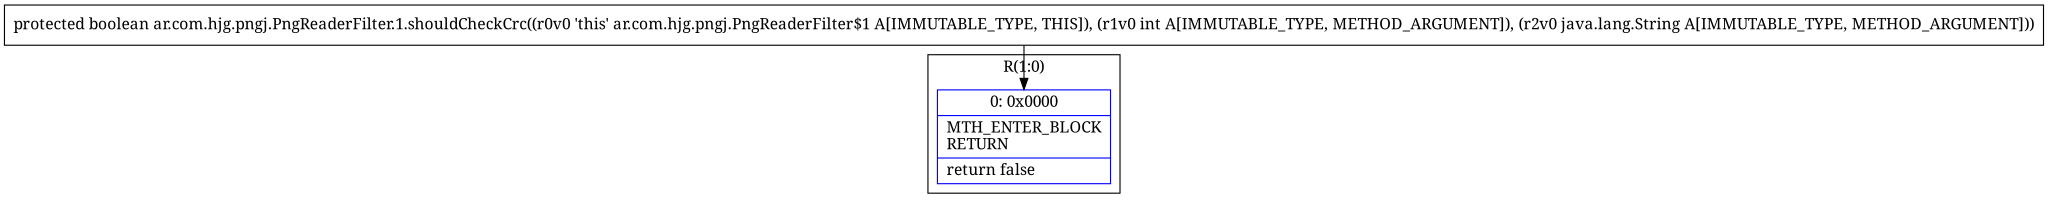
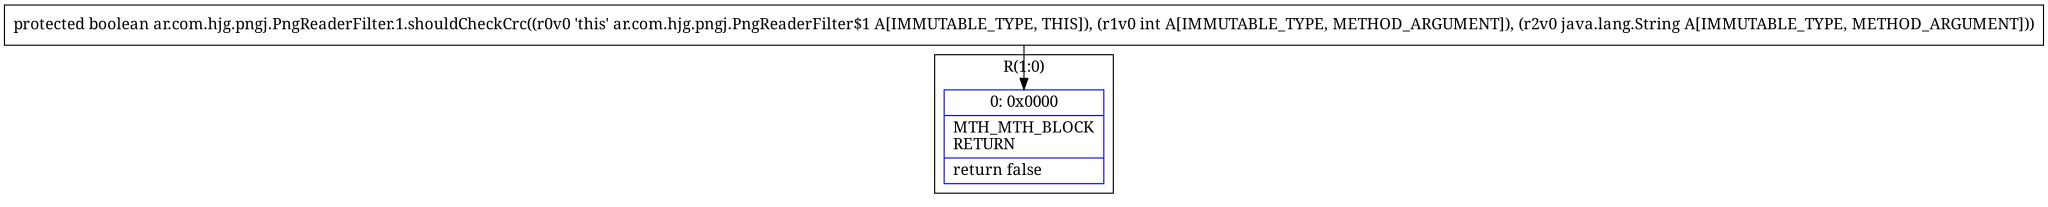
  digraph {
    fontname="Noto Serif"
    node [shape=record fontname="Noto Serif"]
-   n1 [color=blue label="{0\:\ 0x0000|MTH_ENTER_BLOCK\lRETURN\l|return false\l}"]
+   n1 [color=blue label="{0\:\ 0x0000|MTH_MTH_BLOCK\lRETURN\l|return false\l}"]
    n2 [label="{protected boolean ar.com.hjg.pngj.PngReaderFilter.1.shouldCheckCrc((r0v0 'this' ar.com.hjg.pngj.PngReaderFilter$1 A[IMMUTABLE_TYPE, THIS]), (r1v0 int A[IMMUTABLE_TYPE, METHOD_ARGUMENT]), (r2v0 java.lang.String A[IMMUTABLE_TYPE, METHOD_ARGUMENT])) }"]
    subgraph cluster_1 {
      label="R(1:0)"
      n1
    }
    n2 -> n1 [fontname="Noto Serif"]
  }
